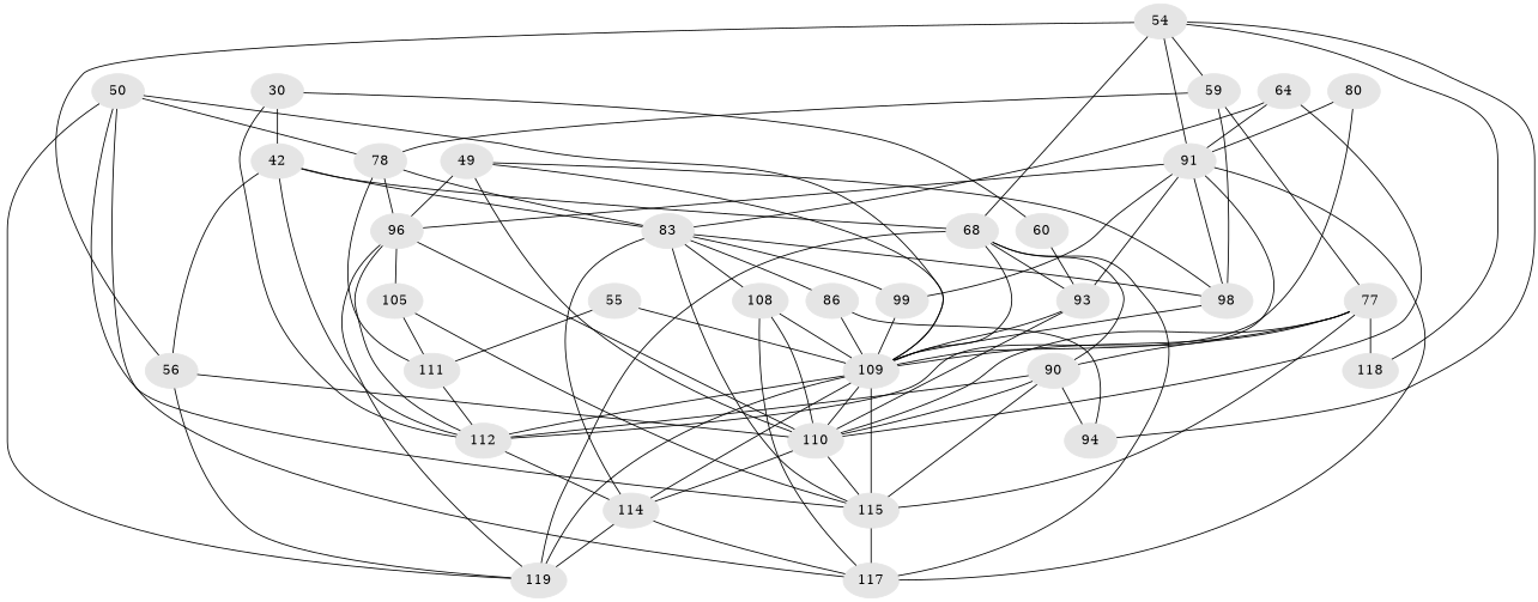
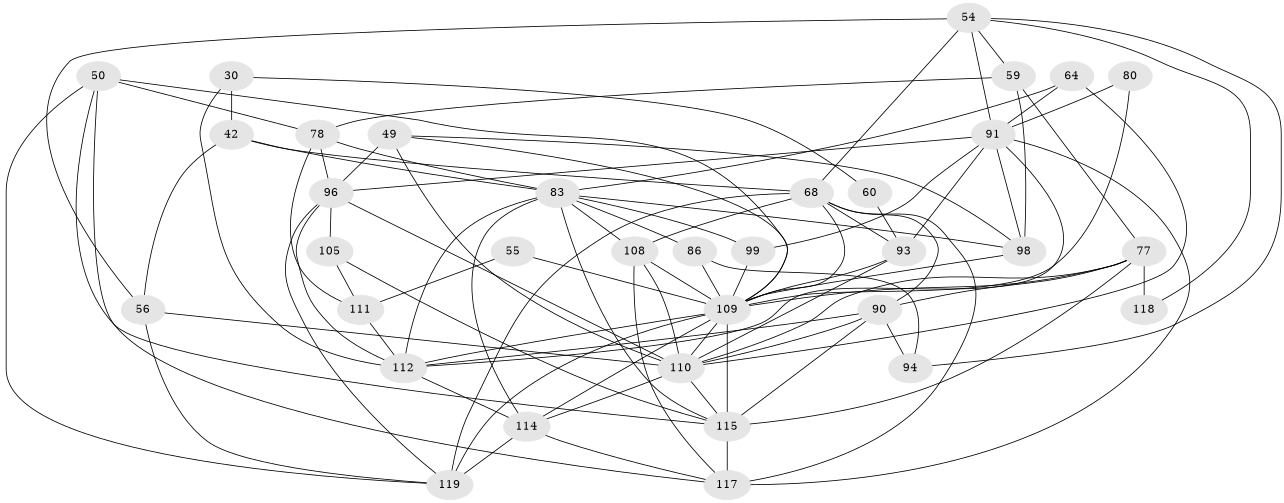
  graph {
    node [color=gray90 style=filled]
    30
    42
    60 [super="+25"]
    112 [super="+26+104+39"]
    56 [super="+11"]
    68 [super="+51+34+22"]
    83 [super="+33+52+44+71"]
    93
    114
    110 [super="+20+41+88+62+85"]
    119 [super="+97+113"]
    109 [super="+17+102+66+106+95"]
    117 [super="+82+81"]
    90 [super="+35+87"]
    108 [super="+101"]
    98 [super="+75"]
    115 [super="+40+43+61+100+92"]
    86 [super="+32"]
    99 [super="+46"]
    49 [super="+16"]
    96 [super="+57+5"]
    105 [super="+13"]
    50 [super="+38"]
    78
    111
    54 [super="+19"]
    59 [super="+47"]
    91 [super="+84+76"]
    94
    118 [super="+103"]
    77 [super="+69"]
    55
    64
    80 [super="+23"]
    30 -- 42
    30 -- 60
    30 -- 112
    42 -- 56
    42 -- 68 [weight=2]
    42 -- 83 [weight=2]
    60 -- 93 [weight=2]
    112 -- 114 [weight=2]
    56 -- 110 [weight=2]
    56 -- 119 [weight=2]
    68 -- 93
    68 -- 119 [weight=2]
    68 -- 109 [weight=3]
    68 -- 117 [weight=2]
    68 -- 90 [weight=2]
-   42 -- 112 [weight=3]
+   68 -- 108
+   83 -- 112 [weight=3]
    83 -- 114
    83 -- 108 [weight=2]
    83 -- 98
    83 -- 115 [weight=2]
    83 -- 86
    83 -- 99 [weight=2]
    93 -- 110
    93 -- 109
    114 -- 119 [weight=2]
    114 -- 117
    110 -- 114 [weight=2]
    110 -- 115
    109 -- 112 [weight=4]
    109 -- 114
    109 -- 110 [weight=3]
    109 -- 119
    109 -- 115 [weight=3]
    90 -- 112 [weight=4]
    90 -- 110
    90 -- 115 [weight=2]
    90 -- 94 [weight=2]
    108 -- 110 [weight=4]
    108 -- 109
    108 -- 117
    98 -- 109 [weight=2]
    115 -- 117 [weight=2]
    86 -- 109
    86 -- 94 [weight=2]
    99 -- 109 [weight=3]
    49 -- 110
    49 -- 109 [weight=2]
    49 -- 98
    49 -- 96 [weight=2]
    96 -- 112
    96 -- 110 [weight=2]
    96 -- 119
    96 -- 105
    105 -- 115 [weight=2]
    105 -- 111
    50 -- 119
    50 -- 109
    50 -- 117 [weight=2]
    50 -- 115
    50 -- 78 [weight=2]
    78 -- 83
    78 -- 96
    78 -- 111
    111 -- 112 [weight=2]
    54 -- 56 [weight=2]
    54 -- 68
    54 -- 59
    54 -- 91
    54 -- 94
    54 -- 118
    59 -- 98 [weight=2]
    59 -- 78
    59 -- 77
    91 -- 112
    91 -- 93 [weight=2]
    91 -- 117
    91 -- 98 [weight=2]
    91 -- 99
    91 -- 96
    77 -- 110 [weight=3]
    77 -- 109
    77 -- 90 [weight=2]
    77 -- 115 [weight=3]
    77 -- 118 [weight=2]
    55 -- 109
    55 -- 111
    64 -- 83
    64 -- 110
    64 -- 91
    80 -- 109 [weight=2]
    80 -- 91 [weight=2]
  }
